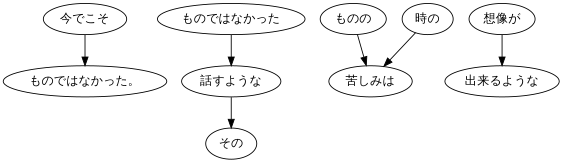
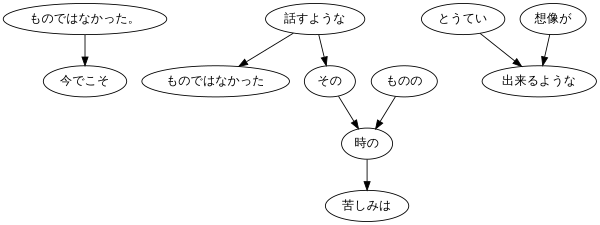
  digraph {
    n1 [label="今でこそ"]
    n2 [label="ものではなかった。"]
    n3 [label="ものではなかった"]
    n4 [label="話すような"]
    n5 [label="その"]
    n6 [label="ものの"]
    n7 [label="時の"]
    n8 [label="苦しみは"]
+   n9 [label="とうてい"]
    n10 [label="出来るような"]
    n11 [label="想像が"]
-   n1 -> n2
-   n3 -> n4
+   n2 -> n1
+   n4 -> n3
    n4 -> n5
-   n6 -> n8
+   n5 -> n7
+   n6 -> n7
    n7 -> n8
+   n9 -> n10
    n11 -> n10
  }
